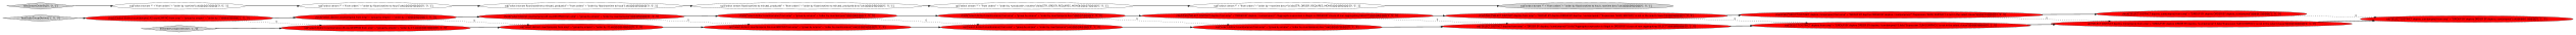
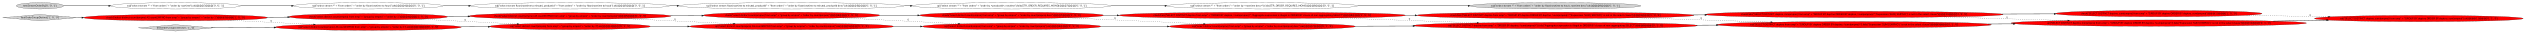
  digraph {
    rankdir=LR
    fontname=Nunito
    node [fillcolor=red shape=ellipse style=filled fontname=Nunito]
    edge [style=bold fontname=Nunito]
    n1 [label="checkFails(\"SELECT DISTINCT deptno from emp\" + \"ORDER BY deptno, ^sum(empno)^\",\"Aggregate expression is illegal in ORDER BY clause of non-aggregating SELECT\")@@@8@@@['1', '0', '0']"]
    n2 [label="checkFails(\"SELECT DISTINCT deptno from emp\" + \"GROUP BY deptno ORDER BY deptno, ^sum(empno)^\",\"Expression 'SUM\(`EMPNO`\)' is not in the select clause\")@@@9@@@['1', '0', '0']"]
    n3 [label="sql(\"SELECT DISTINCT deptno from emp\" + \"ORDER BY deptno, ^sum(empno)^\").fails(\"Aggregate expression is illegal in ORDER BY clause of non-aggregating SELECT\")@@@8@@@['0', '1', '0']"]
    n4 [label="sql(\"select distinct count(empno) from emp\" + \"group by empno\" + \"order by 1\").ok()@@@4@@@['0', '1', '0']"]
    n5 [label="sql(\"select distinct count(empno) AS countEMPNO from emp\" + \"group by empno\" + \"order by count(empno)\").ok()@@@5@@@['0', '1', '0']"]
    n6 [fillcolor=lightgray label="testOrderGroupDistinct['1', '0', '0']" shape=diamond]
    n7 [label="check(\"select distinct count(empno) AS countEMPNO from emp\" + \"group by empno\" + \"order by 1\")@@@3@@@['1', '0', '0']"]
    n8 [fillcolor=white label="sql(\"select stream *\" + \"from orders\" + \"order by ^rowtime desc^\").fails(STR_ORDER_REQUIRES_MONO)@@@8@@@['0', '0', '1']"]
    n9 [fillcolor=lightgray label="sql(\"select stream *\" + \"from orders\" + \"order by floor(rowtime to hour), rowtime desc\").ok()@@@9@@@['0', '0', '1']"]
    n10 [label="sql(\"SELECT DISTINCT deptno from emp\" + \"GROUP BY deptno ORDER BY deptno, ^sum(empno)^\").fails(\"Expression 'SUM\(`EMPNO`\)' is not in the select clause\")@@@9@@@['0', '1', '0']"]
    n11 [label="sql(\"SELECT DISTINCT deptno, min(empno) from emp\" + \"GROUP BY deptno ORDER BY deptno, ^sum(empno)^\").fails(\"Expression 'SUM\(`EMPNO`\)' is not in the select clause\")@@@10@@@['0', '1', '0']"]
    n12 [label="sql(\"SELECT DISTINCT deptno, sum(empno) from emp\" + \"GROUP BY deptno ORDER BY deptno, sum(empno)\").ok()@@@11@@@['0', '1', '0']"]
    n13 [fillcolor=white label="sql(\"select stream floor(rowtime to minute), productId\" + \"from orders\" + \"order by floor(rowtime to minute), productId desc\").ok()@@@6@@@['0', '0', '1']"]
    n14 [fillcolor=white label="sql(\"select stream *\" + \"from orders\" + \"order by ^productId^, rowtime\").fails(STR_ORDER_REQUIRES_MONO)@@@7@@@['0', '0', '1']"]
    n15 [fillcolor=white label="sql(\"select stream *\" + \"from orders\" + \"order by rowtime\").ok()@@@3@@@['0', '0', '1']"]
    n16 [fillcolor=white label="sql(\"select stream *\" + \"from orders\" + \"order by floor(rowtime to hour)\").ok()@@@4@@@['0', '0', '1']"]
    n17 [label="check(\"select distinct count(empno) from emp\" + \"group by empno\" + \"order by count(empno) desc\")@@@7@@@['1', '0', '0']"]
    n18 [label="sql(\"select distinct count(empno) from emp\" + \"group by empno\" + \"order by count(empno) desc\").ok()@@@7@@@['0', '1', '0']"]
    n19 [label="sql(\"select distinct count(empno) AS countEMPNO from emp\" + \"group by empno\" + \"order by 1\").ok()@@@3@@@['0', '1', '0']"]
    n20 [fillcolor=white label="sql(\"select stream floor(rowtime to minute), productId\" + \"from orders\" + \"order by floor(rowtime to hour)\").ok()@@@5@@@['0', '0', '1']"]
    n21 [label="check(\"select distinct count(empno) from emp\" + \"group by empno\" + \"order by 1\")@@@4@@@['1', '0', '0']"]
    n22 [label="check(\"select distinct count(empno) AS countEMPNO from emp\" + \"group by empno\" + \"order by count(empno)\")@@@5@@@['1', '0', '0']"]
    n23 [label="check(\"select distinct count(empno) from emp\" + \"group by empno\" + \"order by count(empno)\")@@@6@@@['1', '0', '0']"]
    n24 [label="sql(\"select distinct count(empno) from emp\" + \"group by empno\" + \"order by count(empno)\").ok()@@@6@@@['0', '1', '0']"]
    n25 [label="checkFails(\"SELECT DISTINCT deptno, min(empno) from emp\" + \"GROUP BY deptno ORDER BY deptno, ^sum(empno)^\",\"Expression 'SUM\(`EMPNO`\)' is not in the select clause\")@@@10@@@['1', '0', '0']"]
    n26 [label="check(\"SELECT DISTINCT deptno, sum(empno) from emp\" + \"GROUP BY deptno ORDER BY deptno, sum(empno)\")@@@11@@@['1', '0', '0']"]
-   n27 [fillcolor=lightgray label="testStreamOrderBy['0', '0', '1']" shape=diamond]
+   n27 [fillcolor=lightgray label="testStreamOrderBy['0', '0', '1']"]
    n28 [fillcolor=lightgray label="testOrderGroupDistinct['0', '1', '0']" shape=diamond]
    n1 -> n2
    n1 -> n3 [label=0 style=dashed]
    n2 -> n10 [label=0 style=dashed]
    n2 -> n25
    n3 -> n10
    n4 -> n5
    n5 -> n24
    n6 -> n7
    n7 -> n19 [label=0 style=dashed]
    n7 -> n21
    n8 -> n9
    n10 -> n11
    n11 -> n12
    n13 -> n14
    n14 -> n8
    n15 -> n16
    n16 -> n20
    n17 -> n1
    n17 -> n18 [label=0 style=dashed]
    n18 -> n3
    n19 -> n4
    n20 -> n13
    n21 -> n4 [label=0 style=dashed]
    n21 -> n22
    n22 -> n5 [label=0 style=dashed]
    n22 -> n23
    n23 -> n17
    n23 -> n24 [label=0 style=dashed]
    n24 -> n18
    n25 -> n11 [label=0 style=dashed]
    n25 -> n26
    n26 -> n12 [label=0 style=dashed]
    n27 -> n15
    n28 -> n19
  }
